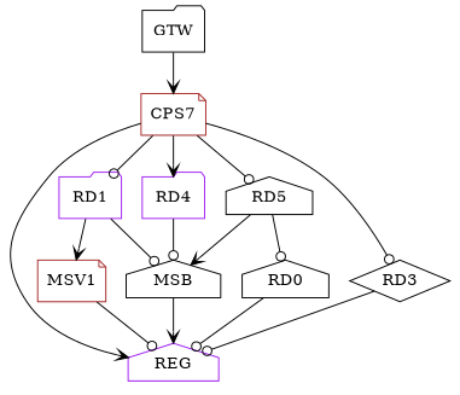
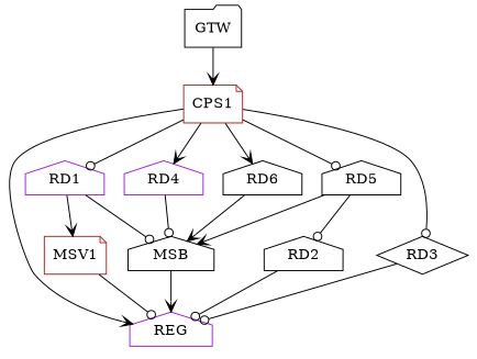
  strict digraph {
    node [color=black shape=house]
    edge [arrowhead=odot]
-   n1 [color=purple label=RD1 shape=folder]
+   n1 [color=purple label=RD1]
    n2 [label=MSB]
    n3 [color=brown label=MSV1 shape=note]
    n4 [color=purple label=REG]
-   n5 [label=RD0]
+   n5 [label=RD2]
    n6 [label=RD3 shape=diamond]
-   n7 [color=purple label=RD4 shape=folder]
+   n7 [color=purple label=RD4]
    n8 [label=RD5]
-   n10 [color=brown label=CPS7 shape=note]
+   n9 [label=RD6]
+   n10 [color=brown label=CPS1 shape=note]
    n11 [label=GTW shape=folder]
    n1 -> n2
    n1 -> n3 [arrowhead=vee]
    n2 -> n4 [arrowhead=vee]
    n3 -> n4
    n5 -> n4
    n6 -> n4
    n7 -> n2
    n8 -> n2 [arrowhead=vee]
    n8 -> n5
+   n9 -> n2 [arrowhead=vee]
    n10 -> n1
    n10 -> n4 [arrowhead=vee]
    n10 -> n6
    n10 -> n7 [arrowhead=vee]
    n10 -> n8
+   n10 -> n9 [arrowhead=vee]
    n11 -> n10 [arrowhead=vee]
  }
